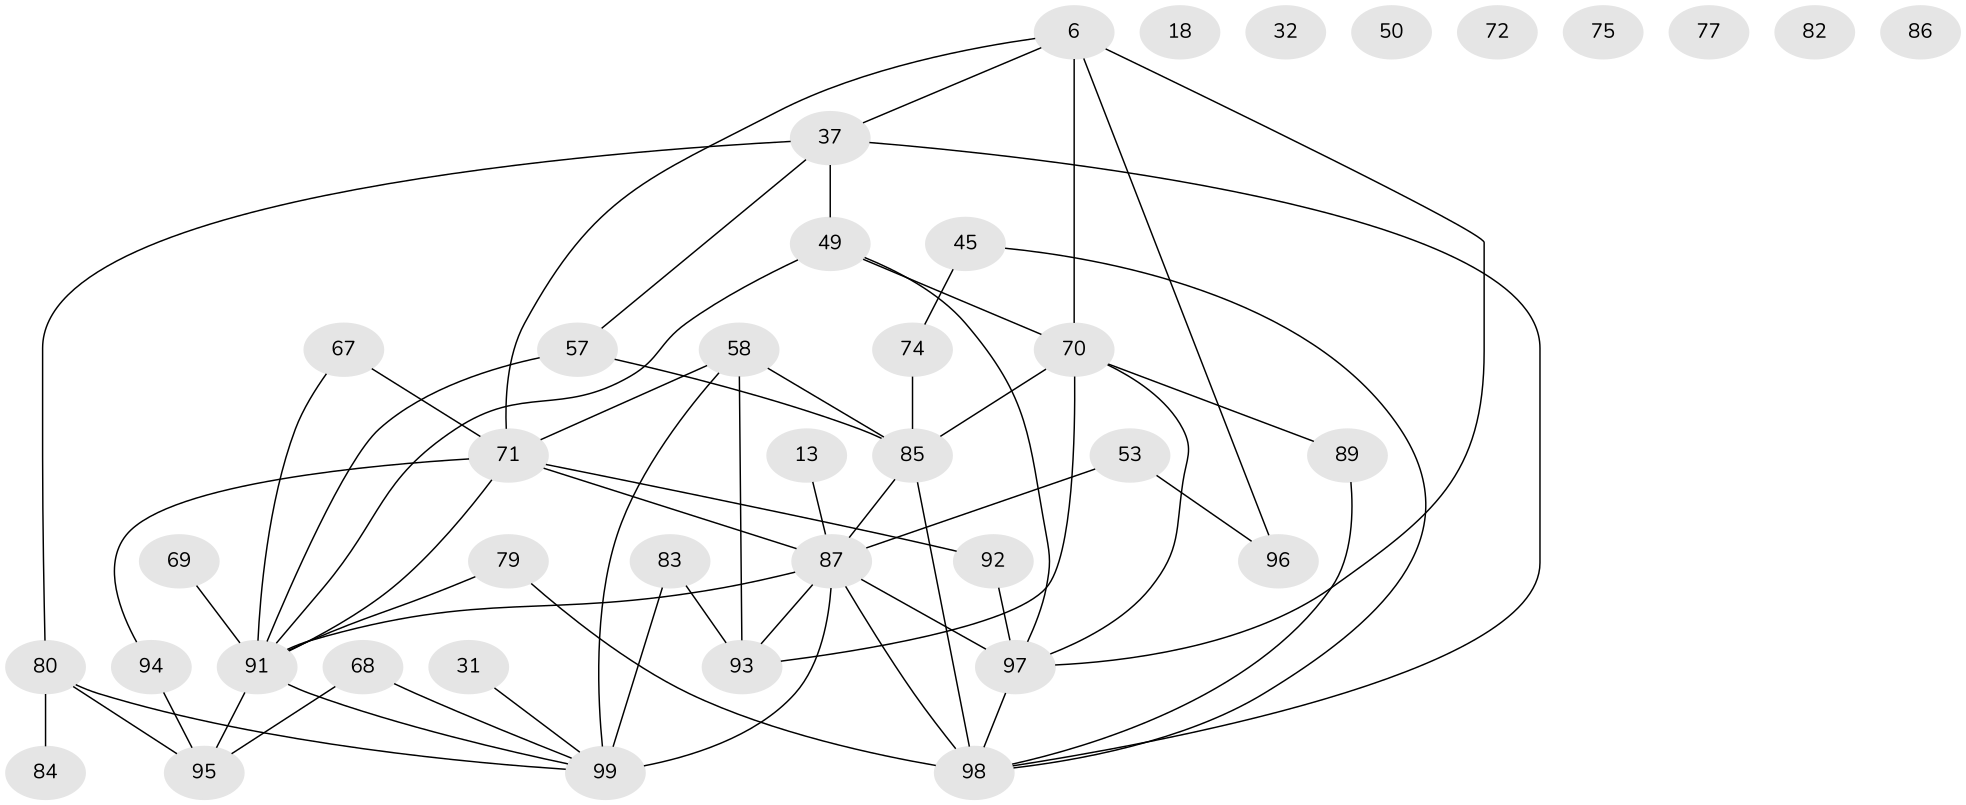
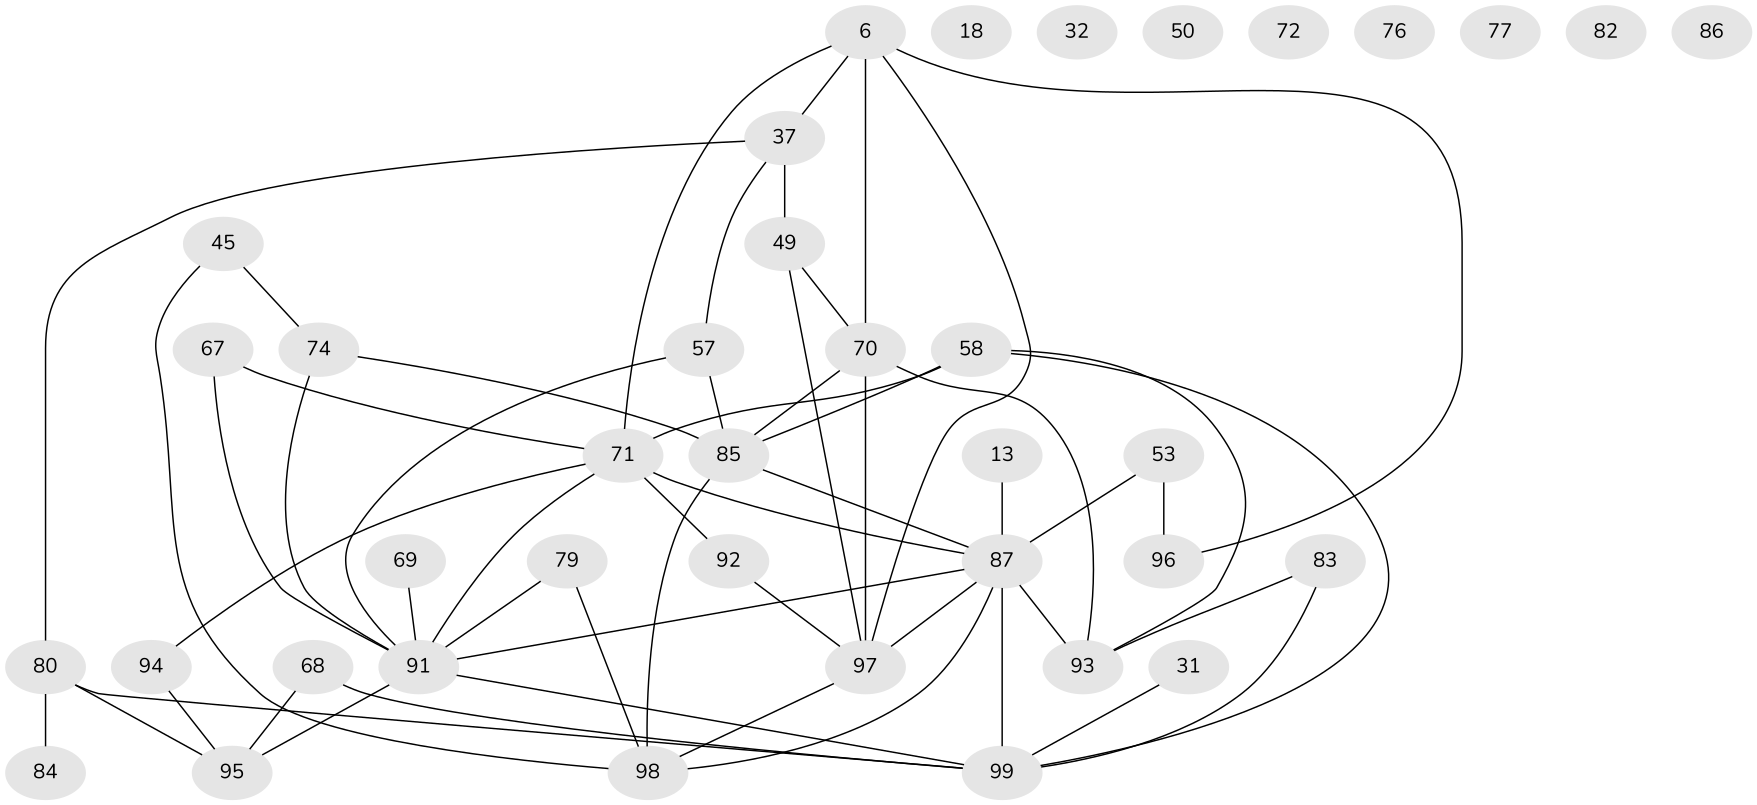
  graph {
    fontname=Nunito
    node [color=gray90 fontname=Nunito style=filled]
    edge [fontname=Nunito]
    37 [super="+26"]
    49
    57 [super="+55"]
    80 [super="+64"]
    98 [super="+2+23+19+36"]
    6
    70 [super="+16+56"]
    71 [super="+40+52+33"]
    96
    97 [super="+1+62+75"]
    85 [super="+66+78+22"]
    93 [super="+81"]
-   89 [super="+44"]
    87 [super="+30+59+63"]
    91 [super="+14+38+39+60+90"]
    92
    94
    99 [super="+86"]
    13
    18
    31
    32 [super="+25"]
    95
    84
    45 [super="+41"]
    74
    50
    53
    58 [super="+10+24"]
    67 [super="+65"]
    68
    69
    72
-   76 [label=75]
+   76
    77
    79
    82
    83
    n39 [label=86]
    37 -- 49 [weight=2]
    37 -- 57
    37 -- 80
-   37 -- 98
    49 -- 70
    49 -- 97
-   49 -- 91 [weight=2]
+   74 -- 91 [weight=2]
    57 -- 85 [weight=3]
    57 -- 91
    80 -- 99
    80 -- 95
    80 -- 84
    6 -- 37
    6 -- 70 [weight=2]
    6 -- 71 [weight=2]
    6 -- 96
    6 -- 97 [weight=2]
    70 -- 97
    70 -- 85 [weight=2]
    70 -- 93 [weight=3]
-   70 -- 89
    71 -- 87 [weight=5]
    71 -- 91 [weight=2]
    71 -- 92
    71 -- 94
    97 -- 98 [weight=3]
    85 -- 98 [weight=2]
    85 -- 87 [weight=3]
-   89 -- 98
    87 -- 98
    87 -- 97 [weight=3]
    87 -- 93
    87 -- 91
    87 -- 99 [weight=3]
    91 -- 99
    91 -- 95
    92 -- 97
    94 -- 95
    13 -- 87
    31 -- 99
    45 -- 98
    45 -- 74
    74 -- 85 [weight=2]
    53 -- 96
    53 -- 87 [weight=3]
    58 -- 71
    58 -- 85 [weight=2]
    58 -- 93
    58 -- 99
    67 -- 71
    67 -- 91
    68 -- 99
    68 -- 95
    69 -- 91
    79 -- 98 [weight=3]
    79 -- 91
    83 -- 93
    83 -- 99
  }
